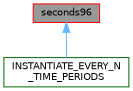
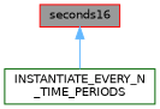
  digraph {
    rankdir=TB
    node [fontname=Helvetica fontsize=10 shape=box style=filled]
-   n1 [color=red fillcolor=grey60 fontcolor=black height=0.2 label=seconds96 width=0.4]
+   n1 [color=red fillcolor=grey60 fontcolor=black height=0.2 label=seconds16 width=0.4]
    n2 [color=darkgreen fillcolor=white height=0.2 label="INSTANTIATE_EVERY_N\l_TIME_PERIODS" width=0.4]
    n1 -> n2 [color=steelblue1 dir=back fontname=Helvetica fontsize=10 labelfontname=Helvetica labelfontsize=10 style=solid]
  }
